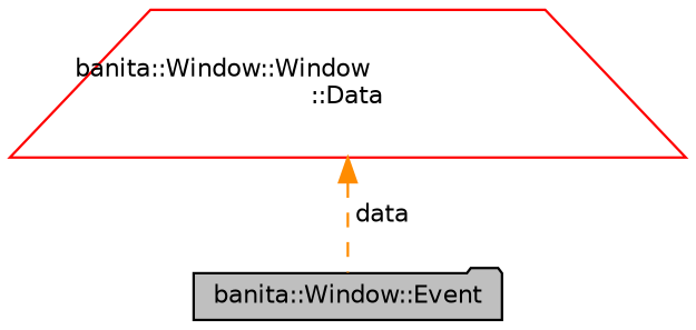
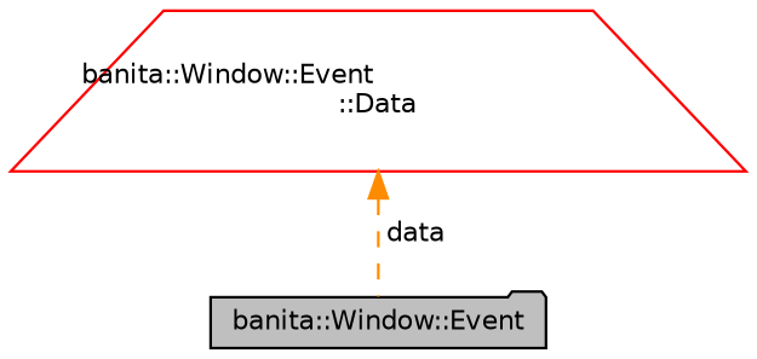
  digraph {
    node [fontname=Helvetica fontsize=10 style=filled]
    n1 [color=black fillcolor=grey75 fontcolor=black height=0.2 label="banita::Window::Event" shape=folder width=0.4]
-   n2 [color=red fillcolor=white height=0.2 label="banita::Window::Window\l::Data" shape=trapezium width=0.4]
+   n2 [color=red fillcolor=white height=0.2 label="banita::Window::Event\l::Data" shape=trapezium width=0.4]
    n2 -> n1 [color=darkorange dir=back fontname=Helvetica fontsize=10 label=" data" labelfontname=Helvetica labelfontsize=10 style=dashed]
  }
